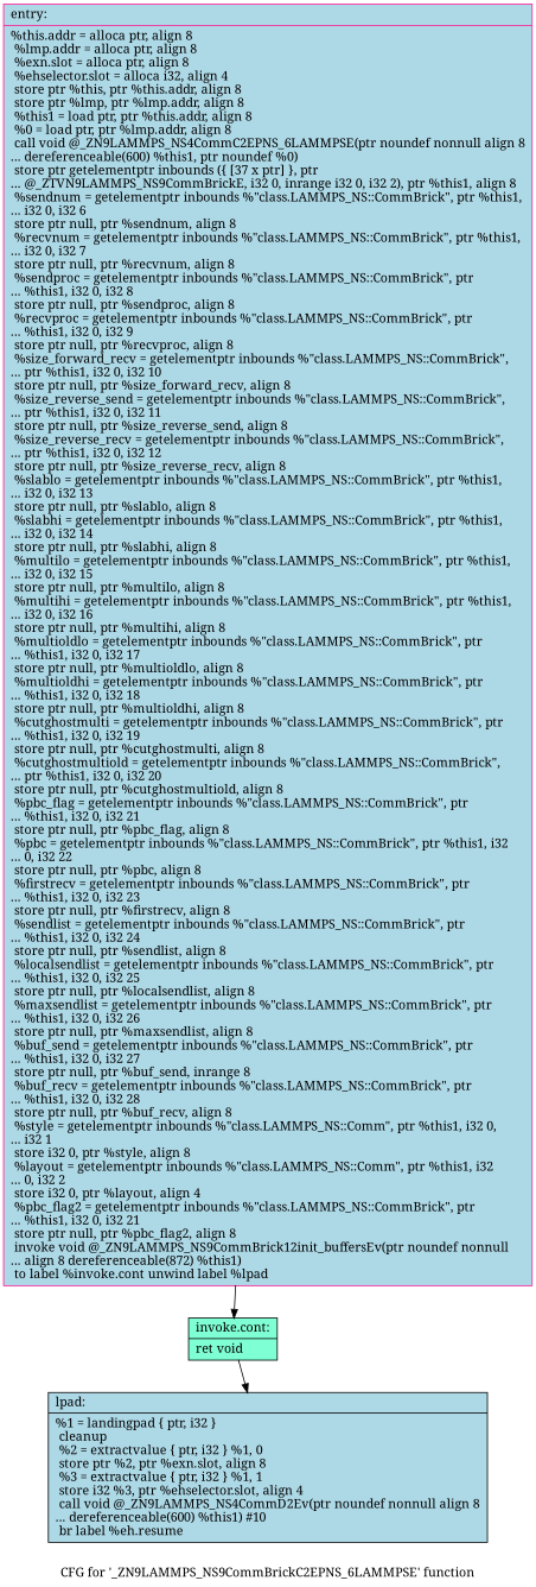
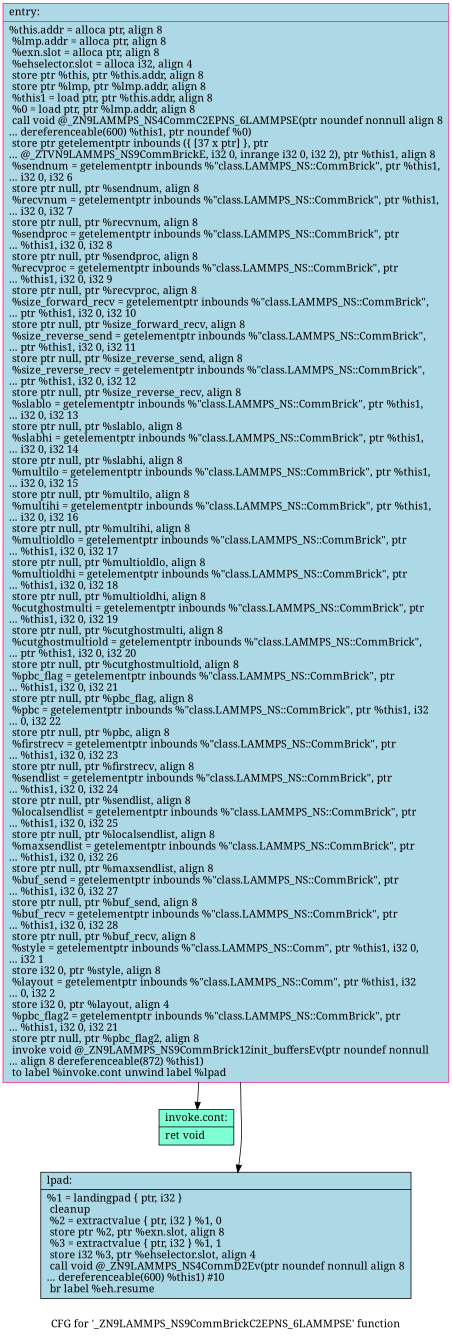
  digraph {
    fontname="Noto Serif"
    label="CFG for '_ZN9LAMMPS_NS9CommBrickC2EPNS_6LAMMPSE' function"
    node [color=black fillcolor=lightblue fontname="Noto Serif" shape=record style=filled]
    edge [fontname="Noto Serif"]
-   n1 [color=deeppink label="{entry:\l|  %this.addr = alloca ptr, align 8\l  %lmp.addr = alloca ptr, align 8\l  %exn.slot = alloca ptr, align 8\l  %ehselector.slot = alloca i32, align 4\l  store ptr %this, ptr %this.addr, align 8\l  store ptr %lmp, ptr %lmp.addr, align 8\l  %this1 = load ptr, ptr %this.addr, align 8\l  %0 = load ptr, ptr %lmp.addr, align 8\l  call void @_ZN9LAMMPS_NS4CommC2EPNS_6LAMMPSE(ptr noundef nonnull align 8\l... dereferenceable(600) %this1, ptr noundef %0)\l  store ptr getelementptr inbounds (\{ [37 x ptr] \}, ptr\l... @_ZTVN9LAMMPS_NS9CommBrickE, i32 0, inrange i32 0, i32 2), ptr %this1, align 8\l  %sendnum = getelementptr inbounds %\"class.LAMMPS_NS::CommBrick\", ptr %this1,\l... i32 0, i32 6\l  store ptr null, ptr %sendnum, align 8\l  %recvnum = getelementptr inbounds %\"class.LAMMPS_NS::CommBrick\", ptr %this1,\l... i32 0, i32 7\l  store ptr null, ptr %recvnum, align 8\l  %sendproc = getelementptr inbounds %\"class.LAMMPS_NS::CommBrick\", ptr\l... %this1, i32 0, i32 8\l  store ptr null, ptr %sendproc, align 8\l  %recvproc = getelementptr inbounds %\"class.LAMMPS_NS::CommBrick\", ptr\l... %this1, i32 0, i32 9\l  store ptr null, ptr %recvproc, align 8\l  %size_forward_recv = getelementptr inbounds %\"class.LAMMPS_NS::CommBrick\",\l... ptr %this1, i32 0, i32 10\l  store ptr null, ptr %size_forward_recv, align 8\l  %size_reverse_send = getelementptr inbounds %\"class.LAMMPS_NS::CommBrick\",\l... ptr %this1, i32 0, i32 11\l  store ptr null, ptr %size_reverse_send, align 8\l  %size_reverse_recv = getelementptr inbounds %\"class.LAMMPS_NS::CommBrick\",\l... ptr %this1, i32 0, i32 12\l  store ptr null, ptr %size_reverse_recv, align 8\l  %slablo = getelementptr inbounds %\"class.LAMMPS_NS::CommBrick\", ptr %this1,\l... i32 0, i32 13\l  store ptr null, ptr %slablo, align 8\l  %slabhi = getelementptr inbounds %\"class.LAMMPS_NS::CommBrick\", ptr %this1,\l... i32 0, i32 14\l  store ptr null, ptr %slabhi, align 8\l  %multilo = getelementptr inbounds %\"class.LAMMPS_NS::CommBrick\", ptr %this1,\l... i32 0, i32 15\l  store ptr null, ptr %multilo, align 8\l  %multihi = getelementptr inbounds %\"class.LAMMPS_NS::CommBrick\", ptr %this1,\l... i32 0, i32 16\l  store ptr null, ptr %multihi, align 8\l  %multioldlo = getelementptr inbounds %\"class.LAMMPS_NS::CommBrick\", ptr\l... %this1, i32 0, i32 17\l  store ptr null, ptr %multioldlo, align 8\l  %multioldhi = getelementptr inbounds %\"class.LAMMPS_NS::CommBrick\", ptr\l... %this1, i32 0, i32 18\l  store ptr null, ptr %multioldhi, align 8\l  %cutghostmulti = getelementptr inbounds %\"class.LAMMPS_NS::CommBrick\", ptr\l... %this1, i32 0, i32 19\l  store ptr null, ptr %cutghostmulti, align 8\l  %cutghostmultiold = getelementptr inbounds %\"class.LAMMPS_NS::CommBrick\",\l... ptr %this1, i32 0, i32 20\l  store ptr null, ptr %cutghostmultiold, align 8\l  %pbc_flag = getelementptr inbounds %\"class.LAMMPS_NS::CommBrick\", ptr\l... %this1, i32 0, i32 21\l  store ptr null, ptr %pbc_flag, align 8\l  %pbc = getelementptr inbounds %\"class.LAMMPS_NS::CommBrick\", ptr %this1, i32\l... 0, i32 22\l  store ptr null, ptr %pbc, align 8\l  %firstrecv = getelementptr inbounds %\"class.LAMMPS_NS::CommBrick\", ptr\l... %this1, i32 0, i32 23\l  store ptr null, ptr %firstrecv, align 8\l  %sendlist = getelementptr inbounds %\"class.LAMMPS_NS::CommBrick\", ptr\l... %this1, i32 0, i32 24\l  store ptr null, ptr %sendlist, align 8\l  %localsendlist = getelementptr inbounds %\"class.LAMMPS_NS::CommBrick\", ptr\l... %this1, i32 0, i32 25\l  store ptr null, ptr %localsendlist, align 8\l  %maxsendlist = getelementptr inbounds %\"class.LAMMPS_NS::CommBrick\", ptr\l... %this1, i32 0, i32 26\l  store ptr null, ptr %maxsendlist, align 8\l  %buf_send = getelementptr inbounds %\"class.LAMMPS_NS::CommBrick\", ptr\l... %this1, i32 0, i32 27\l  store ptr null, ptr %buf_send, inrange 8\l  %buf_recv = getelementptr inbounds %\"class.LAMMPS_NS::CommBrick\", ptr\l... %this1, i32 0, i32 28\l  store ptr null, ptr %buf_recv, align 8\l  %style = getelementptr inbounds %\"class.LAMMPS_NS::Comm\", ptr %this1, i32 0,\l... i32 1\l  store i32 0, ptr %style, align 8\l  %layout = getelementptr inbounds %\"class.LAMMPS_NS::Comm\", ptr %this1, i32\l... 0, i32 2\l  store i32 0, ptr %layout, align 4\l  %pbc_flag2 = getelementptr inbounds %\"class.LAMMPS_NS::CommBrick\", ptr\l... %this1, i32 0, i32 21\l  store ptr null, ptr %pbc_flag2, align 8\l  invoke void @_ZN9LAMMPS_NS9CommBrick12init_buffersEv(ptr noundef nonnull\l... align 8 dereferenceable(872) %this1)\l          to label %invoke.cont unwind label %lpad\l}"]
+   n1 [color=deeppink label="{entry:\l|  %this.addr = alloca ptr, align 8\l  %lmp.addr = alloca ptr, align 8\l  %exn.slot = alloca ptr, align 8\l  %ehselector.slot = alloca i32, align 4\l  store ptr %this, ptr %this.addr, align 8\l  store ptr %lmp, ptr %lmp.addr, align 8\l  %this1 = load ptr, ptr %this.addr, align 8\l  %0 = load ptr, ptr %lmp.addr, align 8\l  call void @_ZN9LAMMPS_NS4CommC2EPNS_6LAMMPSE(ptr noundef nonnull align 8\l... dereferenceable(600) %this1, ptr noundef %0)\l  store ptr getelementptr inbounds (\{ [37 x ptr] \}, ptr\l... @_ZTVN9LAMMPS_NS9CommBrickE, i32 0, inrange i32 0, i32 2), ptr %this1, align 8\l  %sendnum = getelementptr inbounds %\"class.LAMMPS_NS::CommBrick\", ptr %this1,\l... i32 0, i32 6\l  store ptr null, ptr %sendnum, align 8\l  %recvnum = getelementptr inbounds %\"class.LAMMPS_NS::CommBrick\", ptr %this1,\l... i32 0, i32 7\l  store ptr null, ptr %recvnum, align 8\l  %sendproc = getelementptr inbounds %\"class.LAMMPS_NS::CommBrick\", ptr\l... %this1, i32 0, i32 8\l  store ptr null, ptr %sendproc, align 8\l  %recvproc = getelementptr inbounds %\"class.LAMMPS_NS::CommBrick\", ptr\l... %this1, i32 0, i32 9\l  store ptr null, ptr %recvproc, align 8\l  %size_forward_recv = getelementptr inbounds %\"class.LAMMPS_NS::CommBrick\",\l... ptr %this1, i32 0, i32 10\l  store ptr null, ptr %size_forward_recv, align 8\l  %size_reverse_send = getelementptr inbounds %\"class.LAMMPS_NS::CommBrick\",\l... ptr %this1, i32 0, i32 11\l  store ptr null, ptr %size_reverse_send, align 8\l  %size_reverse_recv = getelementptr inbounds %\"class.LAMMPS_NS::CommBrick\",\l... ptr %this1, i32 0, i32 12\l  store ptr null, ptr %size_reverse_recv, align 8\l  %slablo = getelementptr inbounds %\"class.LAMMPS_NS::CommBrick\", ptr %this1,\l... i32 0, i32 13\l  store ptr null, ptr %slablo, align 8\l  %slabhi = getelementptr inbounds %\"class.LAMMPS_NS::CommBrick\", ptr %this1,\l... i32 0, i32 14\l  store ptr null, ptr %slabhi, align 8\l  %multilo = getelementptr inbounds %\"class.LAMMPS_NS::CommBrick\", ptr %this1,\l... i32 0, i32 15\l  store ptr null, ptr %multilo, align 8\l  %multihi = getelementptr inbounds %\"class.LAMMPS_NS::CommBrick\", ptr %this1,\l... i32 0, i32 16\l  store ptr null, ptr %multihi, align 8\l  %multioldlo = getelementptr inbounds %\"class.LAMMPS_NS::CommBrick\", ptr\l... %this1, i32 0, i32 17\l  store ptr null, ptr %multioldlo, align 8\l  %multioldhi = getelementptr inbounds %\"class.LAMMPS_NS::CommBrick\", ptr\l... %this1, i32 0, i32 18\l  store ptr null, ptr %multioldhi, align 8\l  %cutghostmulti = getelementptr inbounds %\"class.LAMMPS_NS::CommBrick\", ptr\l... %this1, i32 0, i32 19\l  store ptr null, ptr %cutghostmulti, align 8\l  %cutghostmultiold = getelementptr inbounds %\"class.LAMMPS_NS::CommBrick\",\l... ptr %this1, i32 0, i32 20\l  store ptr null, ptr %cutghostmultiold, align 8\l  %pbc_flag = getelementptr inbounds %\"class.LAMMPS_NS::CommBrick\", ptr\l... %this1, i32 0, i32 21\l  store ptr null, ptr %pbc_flag, align 8\l  %pbc = getelementptr inbounds %\"class.LAMMPS_NS::CommBrick\", ptr %this1, i32\l... 0, i32 22\l  store ptr null, ptr %pbc, align 8\l  %firstrecv = getelementptr inbounds %\"class.LAMMPS_NS::CommBrick\", ptr\l... %this1, i32 0, i32 23\l  store ptr null, ptr %firstrecv, align 8\l  %sendlist = getelementptr inbounds %\"class.LAMMPS_NS::CommBrick\", ptr\l... %this1, i32 0, i32 24\l  store ptr null, ptr %sendlist, align 8\l  %localsendlist = getelementptr inbounds %\"class.LAMMPS_NS::CommBrick\", ptr\l... %this1, i32 0, i32 25\l  store ptr null, ptr %localsendlist, align 8\l  %maxsendlist = getelementptr inbounds %\"class.LAMMPS_NS::CommBrick\", ptr\l... %this1, i32 0, i32 26\l  store ptr null, ptr %maxsendlist, align 8\l  %buf_send = getelementptr inbounds %\"class.LAMMPS_NS::CommBrick\", ptr\l... %this1, i32 0, i32 27\l  store ptr null, ptr %buf_send, align 8\l  %buf_recv = getelementptr inbounds %\"class.LAMMPS_NS::CommBrick\", ptr\l... %this1, i32 0, i32 28\l  store ptr null, ptr %buf_recv, align 8\l  %style = getelementptr inbounds %\"class.LAMMPS_NS::Comm\", ptr %this1, i32 0,\l... i32 1\l  store i32 0, ptr %style, align 8\l  %layout = getelementptr inbounds %\"class.LAMMPS_NS::Comm\", ptr %this1, i32\l... 0, i32 2\l  store i32 0, ptr %layout, align 4\l  %pbc_flag2 = getelementptr inbounds %\"class.LAMMPS_NS::CommBrick\", ptr\l... %this1, i32 0, i32 21\l  store ptr null, ptr %pbc_flag2, align 8\l  invoke void @_ZN9LAMMPS_NS9CommBrick12init_buffersEv(ptr noundef nonnull\l... align 8 dereferenceable(872) %this1)\l          to label %invoke.cont unwind label %lpad\l}"]
    n2 [fillcolor=aquamarine label="{invoke.cont:\l|  ret void\l}"]
    n3 [label="{lpad:\l|  %1 = landingpad \{ ptr, i32 \}\l          cleanup\l  %2 = extractvalue \{ ptr, i32 \} %1, 0\l  store ptr %2, ptr %exn.slot, align 8\l  %3 = extractvalue \{ ptr, i32 \} %1, 1\l  store i32 %3, ptr %ehselector.slot, align 4\l  call void @_ZN9LAMMPS_NS4CommD2Ev(ptr noundef nonnull align 8\l... dereferenceable(600) %this1) #10\l  br label %eh.resume\l}"]
    n1 -> n2
-   n2 -> n3
+   n1 -> n3
  }
